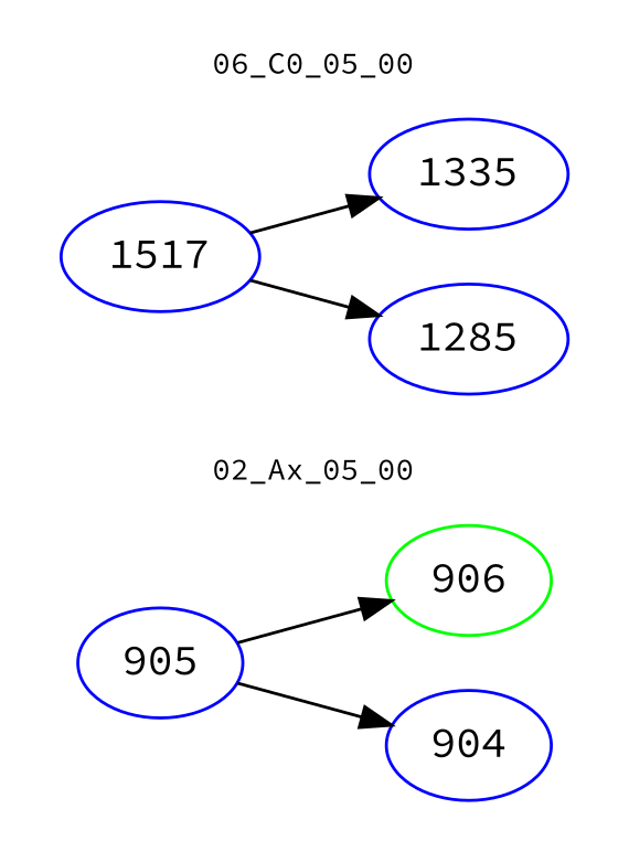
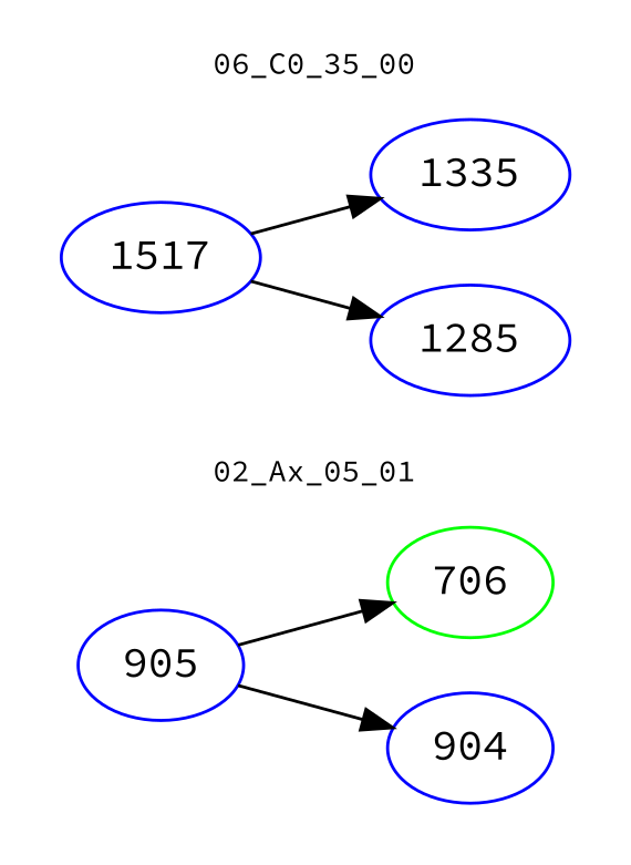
  digraph {
    fontname="Source Code Pro"
    rankdir=LR
    node [color=blue fontname="Source Code Pro"]
    edge [color=black fontname="Source Code Pro"]
    n1 [label=905]
    n2 [label=904]
-   n3 [color=green label=906]
+   n3 [color=green label=706]
    n4 [label=1517]
    n5 [label=1285]
    n6 [label=1335]
    subgraph cluster_1 {
      color=white
      fontsize=10
-     label="02_Ax_05_00"
+     label="02_Ax_05_01"
      n1
      n2
      n3
    }
    subgraph cluster_2 {
      color=white
      fontsize=10
-     label="06_C0_05_00"
+     label="06_C0_35_00"
      n4
      n5
      n6
    }
    n1 -> n2
    n1 -> n3
    n4 -> n5
    n4 -> n6
  }
